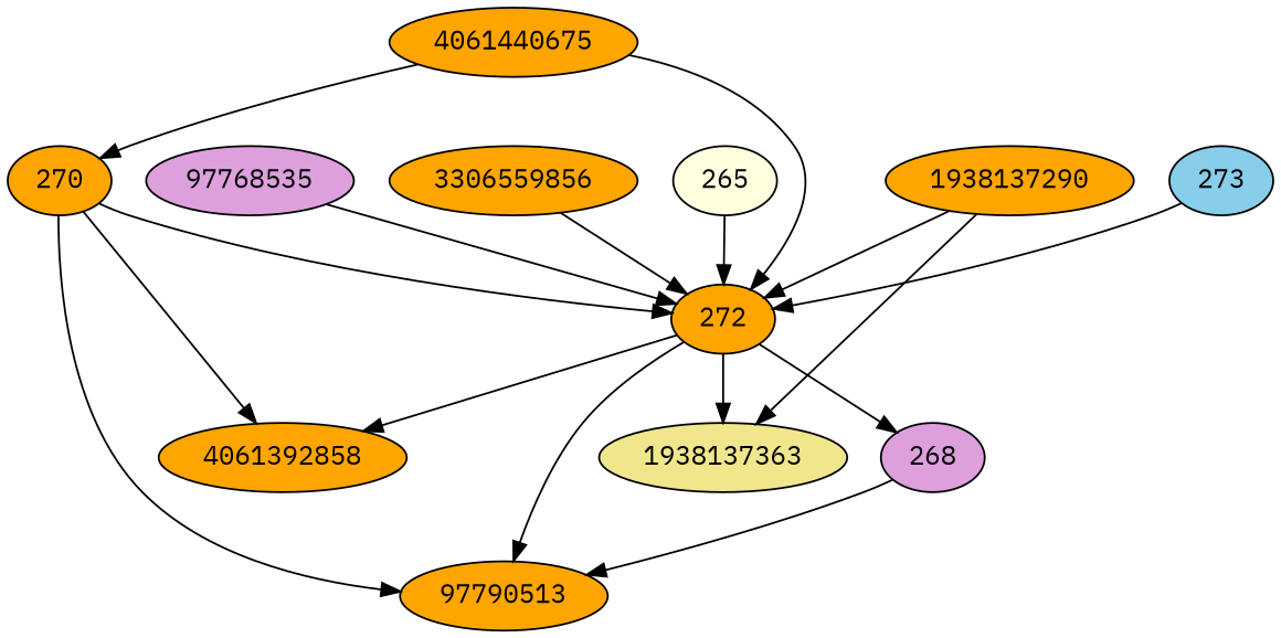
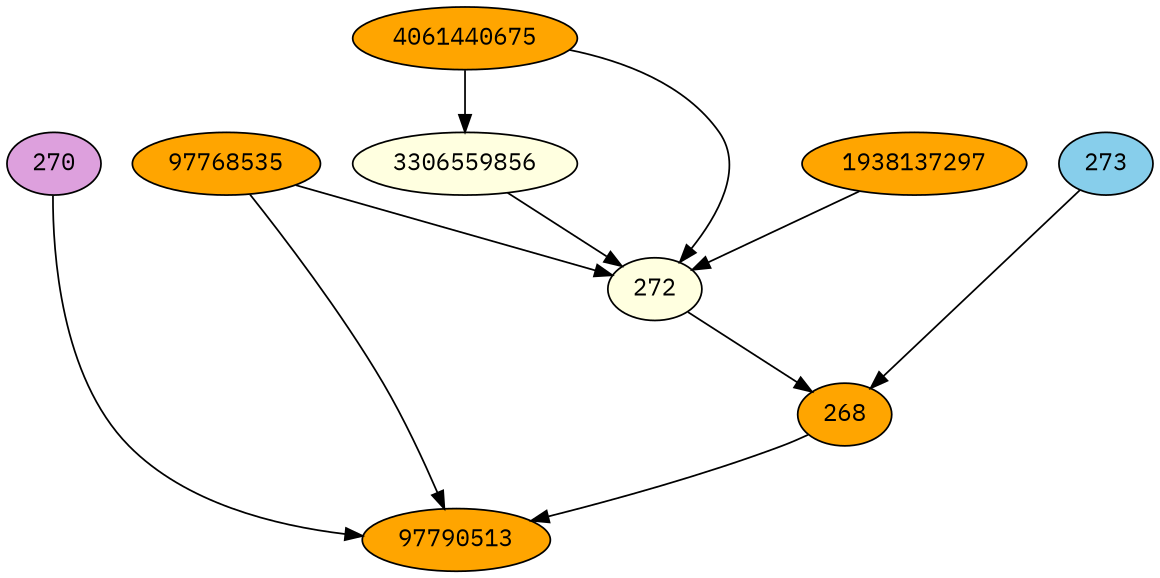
  strict digraph {
    fontname="IBM Plex Mono"
    node [fillcolor=orange fontname="IBM Plex Mono" style=filled]
    edge [fontname="IBM Plex Mono"]
    4061440675
-   270
-   272
+   270 [fillcolor=plum]
+   272 [fillcolor=lightyellow]
    97790513
-   4061392858
-   268 [fillcolor=plum]
-   1938137363 [fillcolor=khaki]
-   265 [fillcolor=lightyellow]
-   3306559856
-   1938137297 [label=1938137290]
+   268
+   3306559856 [fillcolor=lightyellow]
+   1938137297
    273 [fillcolor=skyblue]
-   97768535 [fillcolor=plum]
-   4061440675 -> 270
+   97768535
+   4061440675 -> 3306559856
    4061440675 -> 272
-   270 -> 272
    270 -> 97790513
-   270 -> 4061392858
-   272 -> 97790513
-   272 -> 4061392858
+   97768535 -> 97790513
    272 -> 268
-   272 -> 1938137363
    268 -> 97790513
-   265 -> 272
    3306559856 -> 272
    1938137297 -> 272
-   1938137297 -> 1938137363
-   273 -> 272
+   273 -> 268
    97768535 -> 272
  }
